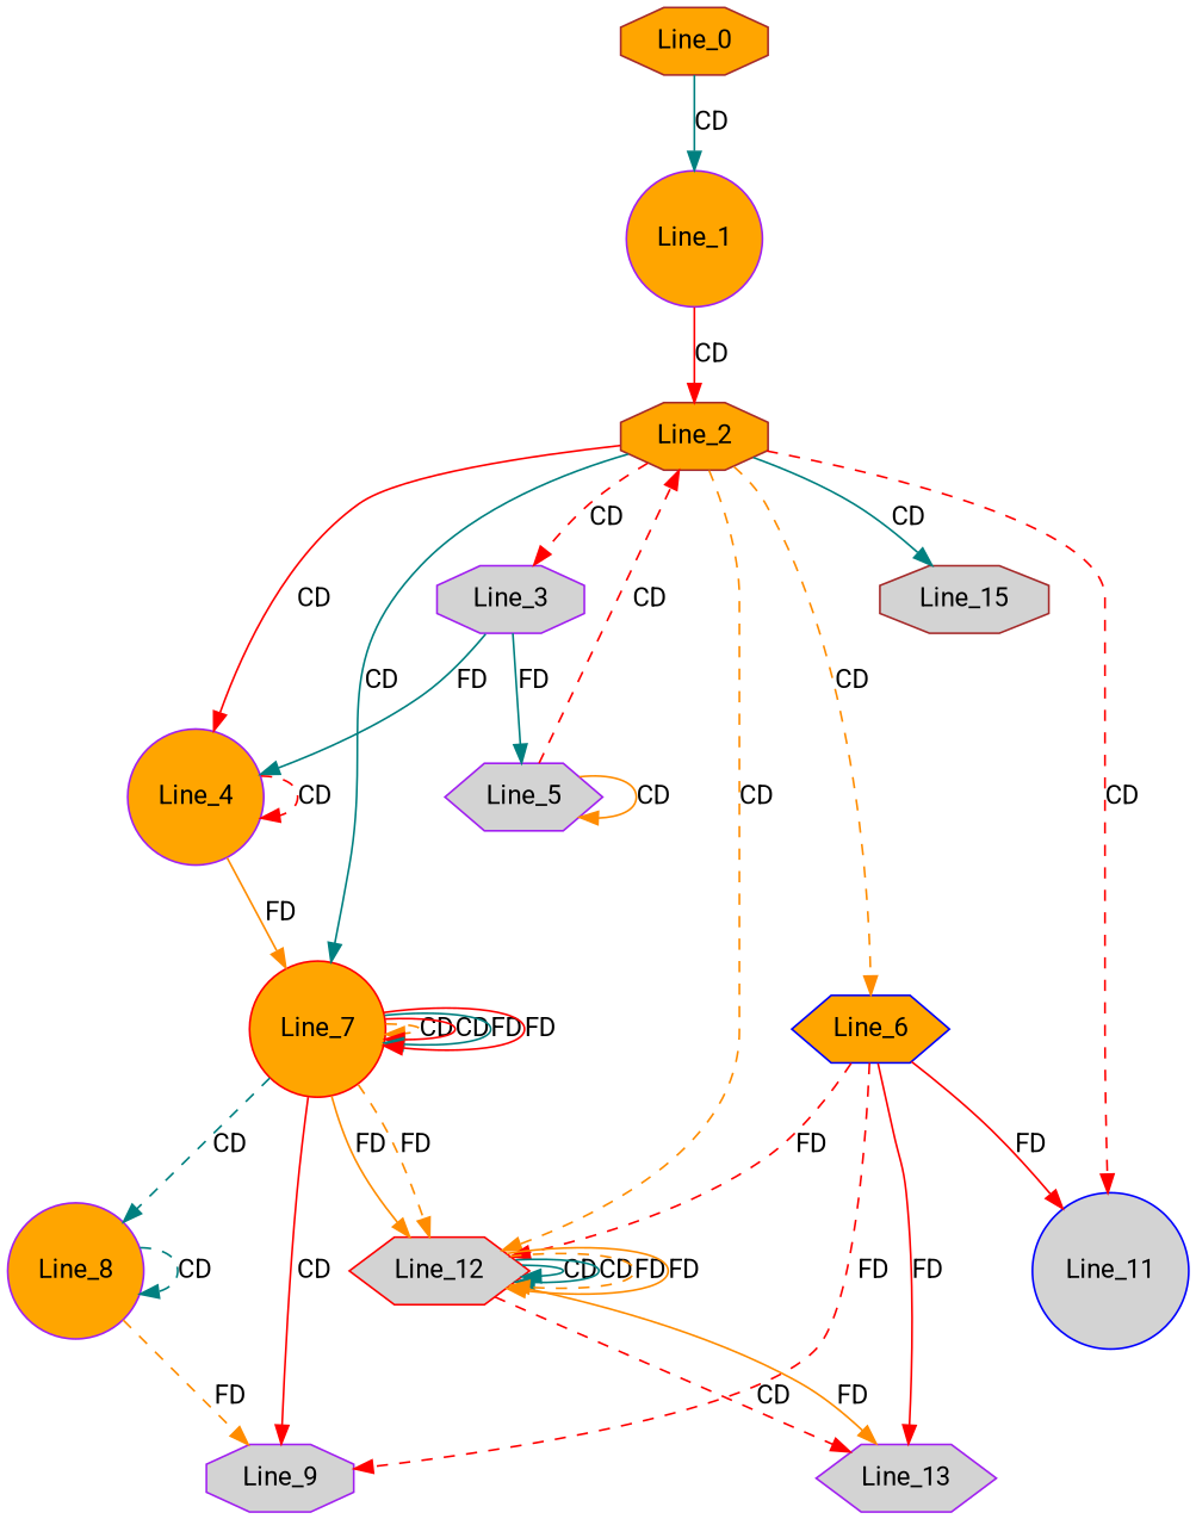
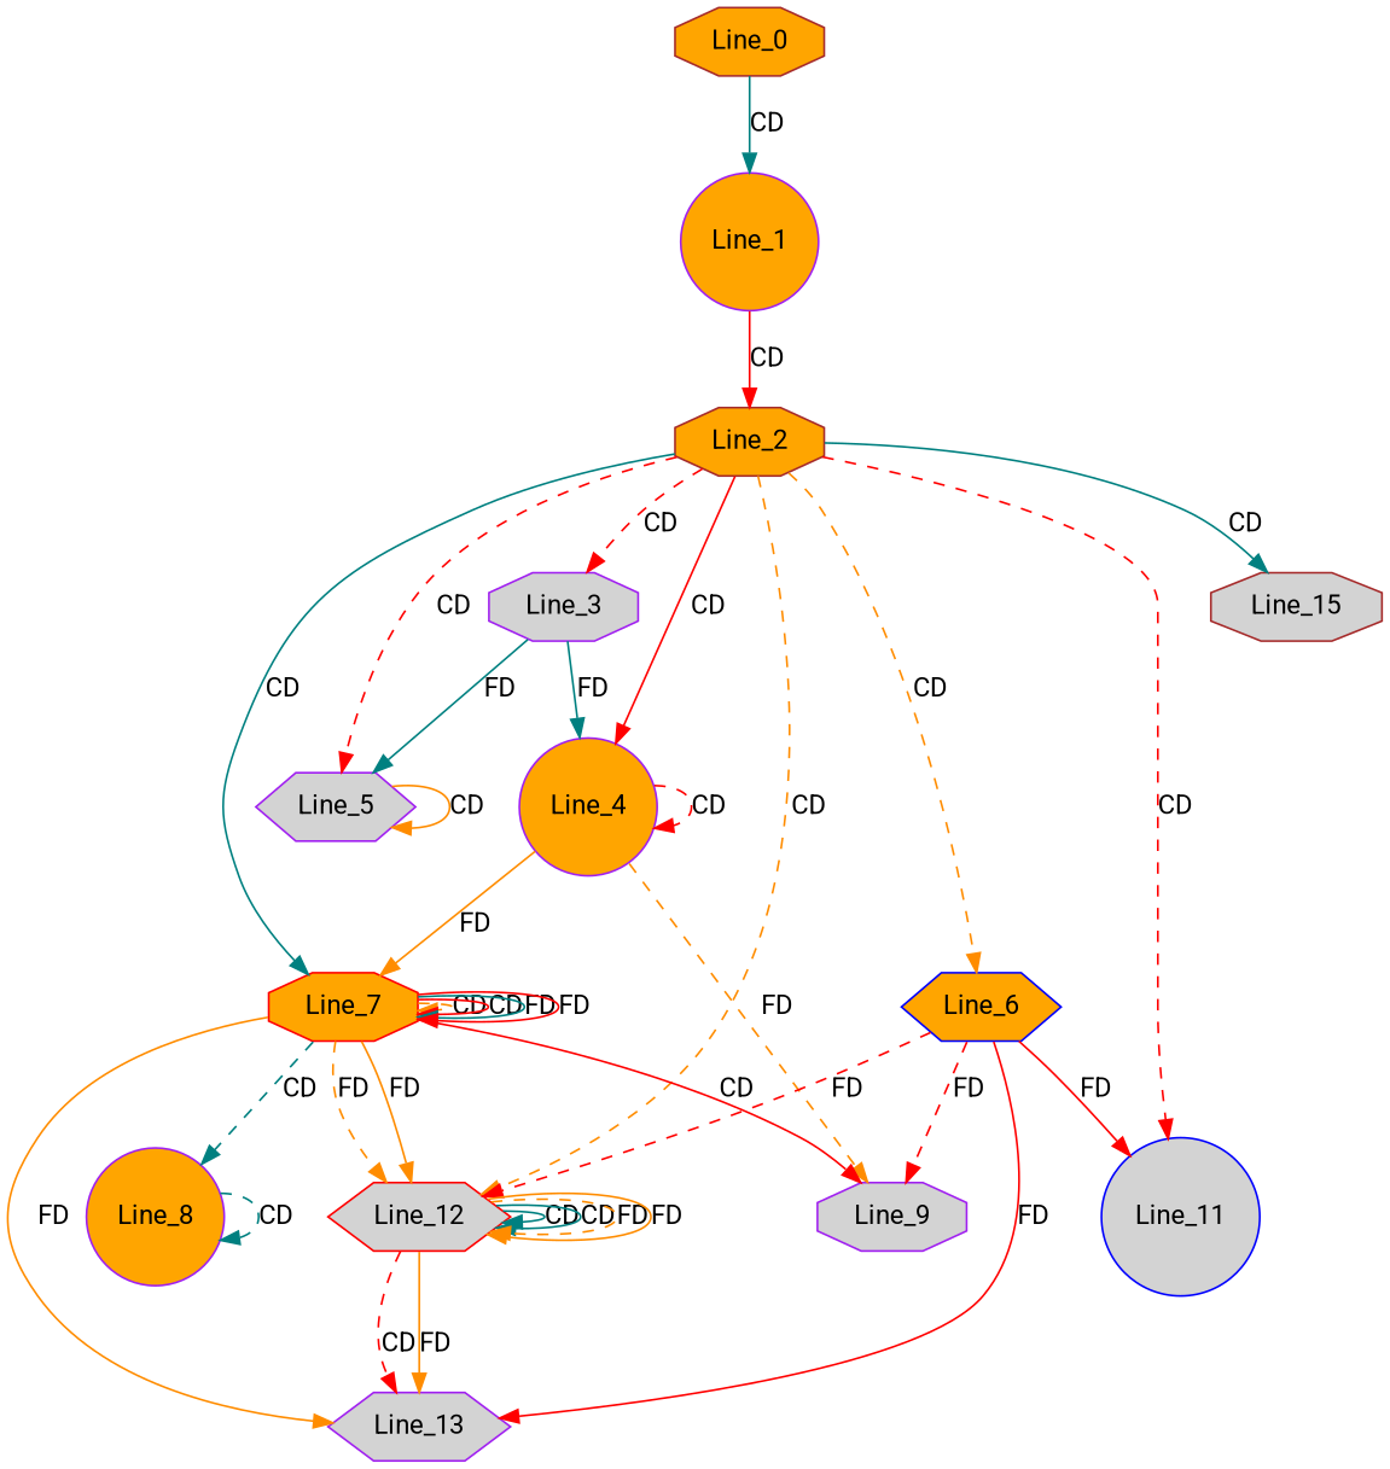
  digraph {
    fontname=Roboto
    node [color=purple fillcolor=orange fontname=Roboto shape=octagon style=filled]
    edge [color=red fontname=Roboto style=solid]
    Line_0 [color=brown]
    Line_1 [shape=circle]
    Line_2 [color=brown]
    Line_3 [fillcolor=lightgrey]
    Line_4 [shape=circle]
    Line_5 [fillcolor=lightgrey shape=hexagon]
    Line_6 [color=blue shape=hexagon]
-   Line_7 [color=red shape=circle]
+   Line_7 [color=red]
    Line_11 [color=blue fillcolor=lightgrey shape=circle]
    Line_12 [color=red fillcolor=lightgrey shape=hexagon]
    Line_15 [color=brown fillcolor=lightgrey]
    Line_9 [fillcolor=lightgrey]
    Line_13 [fillcolor=lightgrey shape=hexagon]
    Line_8 [shape=circle]
    Line_0 -> Line_1 [color=teal label=CD]
    Line_1 -> Line_2 [label=CD]
    Line_2 -> Line_3 [label=CD style=dashed]
    Line_2 -> Line_4 [label=CD]
-   Line_5 -> Line_2 [label=CD style=dashed]
+   Line_2 -> Line_5 [label=CD style=dashed]
    Line_2 -> Line_6 [color=darkorange label=CD style=dashed]
    Line_2 -> Line_7 [color=teal label=CD]
    Line_2 -> Line_11 [label=CD style=dashed]
    Line_2 -> Line_12 [color=darkorange label=CD style=dashed]
    Line_2 -> Line_15 [color=teal label=CD]
    Line_3 -> Line_4 [color=teal label=FD]
    Line_3 -> Line_5 [color=teal label=FD]
    Line_4 -> Line_4 [label=CD style=dashed]
    Line_4 -> Line_7 [color=darkorange label=FD]
    Line_5 -> Line_5 [color=darkorange label=CD]
    Line_6 -> Line_11 [label=FD]
    Line_6 -> Line_12 [label=FD style=dashed]
    Line_6 -> Line_9 [label=FD style=dashed]
    Line_6 -> Line_13 [label=FD]
    Line_7 -> Line_7 [color=darkorange label=CD style=dashed]
    Line_7 -> Line_7 [label=CD]
    Line_7 -> Line_7 [color=teal label=FD]
    Line_7 -> Line_7 [label=FD]
    Line_7 -> Line_12 [color=darkorange label=FD]
    Line_7 -> Line_12 [color=darkorange label=FD style=dashed]
    Line_7 -> Line_9 [label=CD]
+   Line_7 -> Line_13 [color=darkorange label=FD]
    Line_7 -> Line_8 [color=teal label=CD style=dashed]
    Line_12 -> Line_12 [color=teal label=CD]
    Line_12 -> Line_12 [color=teal label=CD]
    Line_12 -> Line_12 [color=darkorange label=FD style=dashed]
    Line_12 -> Line_12 [color=darkorange label=FD]
    Line_12 -> Line_13 [label=CD style=dashed]
    Line_12 -> Line_13 [color=darkorange label=FD]
-   Line_8 -> Line_9 [color=darkorange label=FD style=dashed]
+   Line_4 -> Line_9 [color=darkorange label=FD style=dashed]
    Line_8 -> Line_8 [color=teal label=CD style=dashed]
  }
